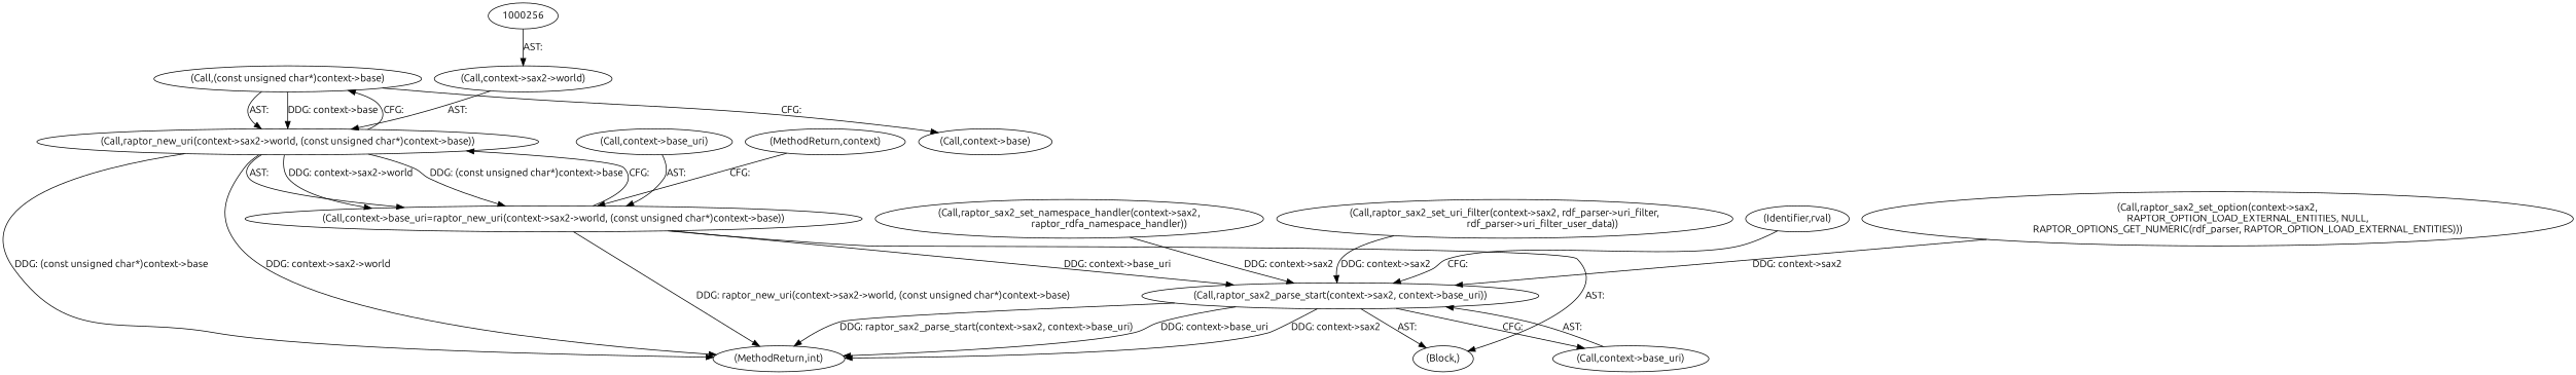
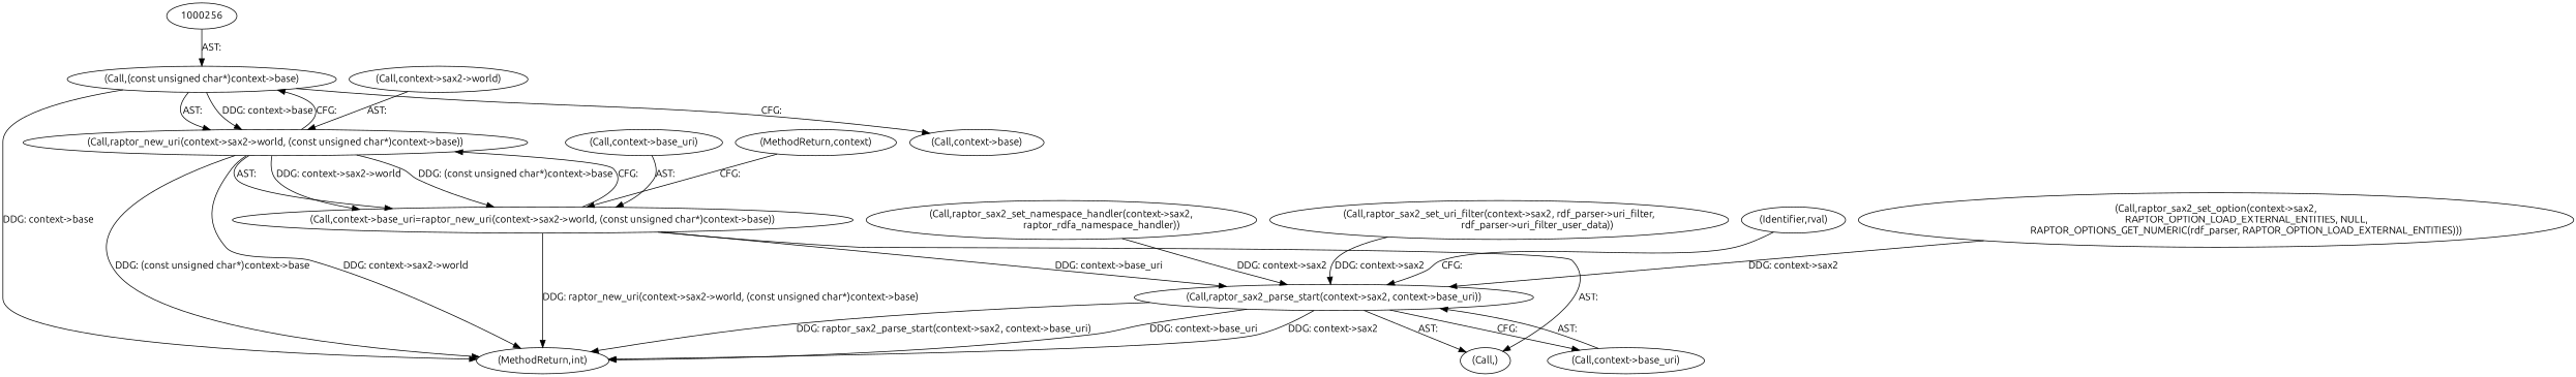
  digraph {
    fontname=Ubuntu
    node [fontname=Ubuntu]
    edge [fontname=Ubuntu]
    n1 [label="(Call,(const unsigned char*)context->base)"]
    n2 [label="(Call,raptor_new_uri(context->sax2->world, (const unsigned char*)context->base))"]
    n3 [label="(MethodReturn,int)"]
    n4 [label="(Call,context->base)"]
    n5 [label="(Call,context->base_uri=raptor_new_uri(context->sax2->world, (const unsigned char*)context->base))"]
    n6 [label="(Call,raptor_sax2_parse_start(context->sax2, context->base_uri))"]
-   n7 [label="(Block,)"]
+   n7 [label="(Call,)"]
    n8 [label="(Call,context->base_uri)"]
    n9 [label="(Call,raptor_sax2_set_namespace_handler(context->sax2,\n                                     raptor_rdfa_namespace_handler))"]
    n10 [label="(Call,context->base_uri)"]
    n11 [label="(Call,context->sax2->world)"]
    n12 [label="(Call,raptor_sax2_set_uri_filter(context->sax2, rdf_parser->uri_filter,\n                                   rdf_parser->uri_filter_user_data))"]
    n13 [label="(MethodReturn,context)"]
    n14 [label="(Identifier,rval)"]
    n15 [label="(Call,raptor_sax2_set_option(context->sax2,\n                            RAPTOR_OPTION_LOAD_EXTERNAL_ENTITIES, NULL,\n                            RAPTOR_OPTIONS_GET_NUMERIC(rdf_parser, RAPTOR_OPTION_LOAD_EXTERNAL_ENTITIES)))"]
    1000256
    n1 -> n2 [label="AST: "]
    n1 -> n2 [label="DDG: context->base"]
+   n1 -> n3 [label="DDG: context->base"]
    n1 -> n4 [label="CFG: "]
    n2 -> n1 [label="CFG: "]
    n2 -> n3 [label="DDG: (const unsigned char*)context->base"]
    n2 -> n3 [label="DDG: context->sax2->world"]
    n2 -> n5 [label="AST: "]
    n2 -> n5 [label="DDG: context->sax2->world"]
    n2 -> n5 [label="DDG: (const unsigned char*)context->base"]
    n5 -> n2 [label="CFG: "]
    n5 -> n3 [label="DDG: raptor_new_uri(context->sax2->world, (const unsigned char*)context->base)"]
    n5 -> n6 [label="DDG: context->base_uri"]
    n5 -> n7 [label="AST: "]
    n6 -> n3 [label="DDG: raptor_sax2_parse_start(context->sax2, context->base_uri)"]
    n6 -> n3 [label="DDG: context->base_uri"]
    n6 -> n3 [label="DDG: context->sax2"]
    n6 -> n7 [label="AST: "]
    n6 -> n8 [label="CFG: "]
    n8 -> n6 [label="AST: "]
    n9 -> n6 [label="DDG: context->sax2"]
    n10 -> n5 [label="AST: "]
    n11 -> n2 [label="AST: "]
    n12 -> n6 [label="DDG: context->sax2"]
    n13 -> n5 [label="CFG: "]
    n14 -> n6 [label="CFG: "]
    n15 -> n6 [label="DDG: context->sax2"]
-   1000256 -> n11 [label="AST: "]
+   1000256 -> n1 [label="AST: "]
  }
